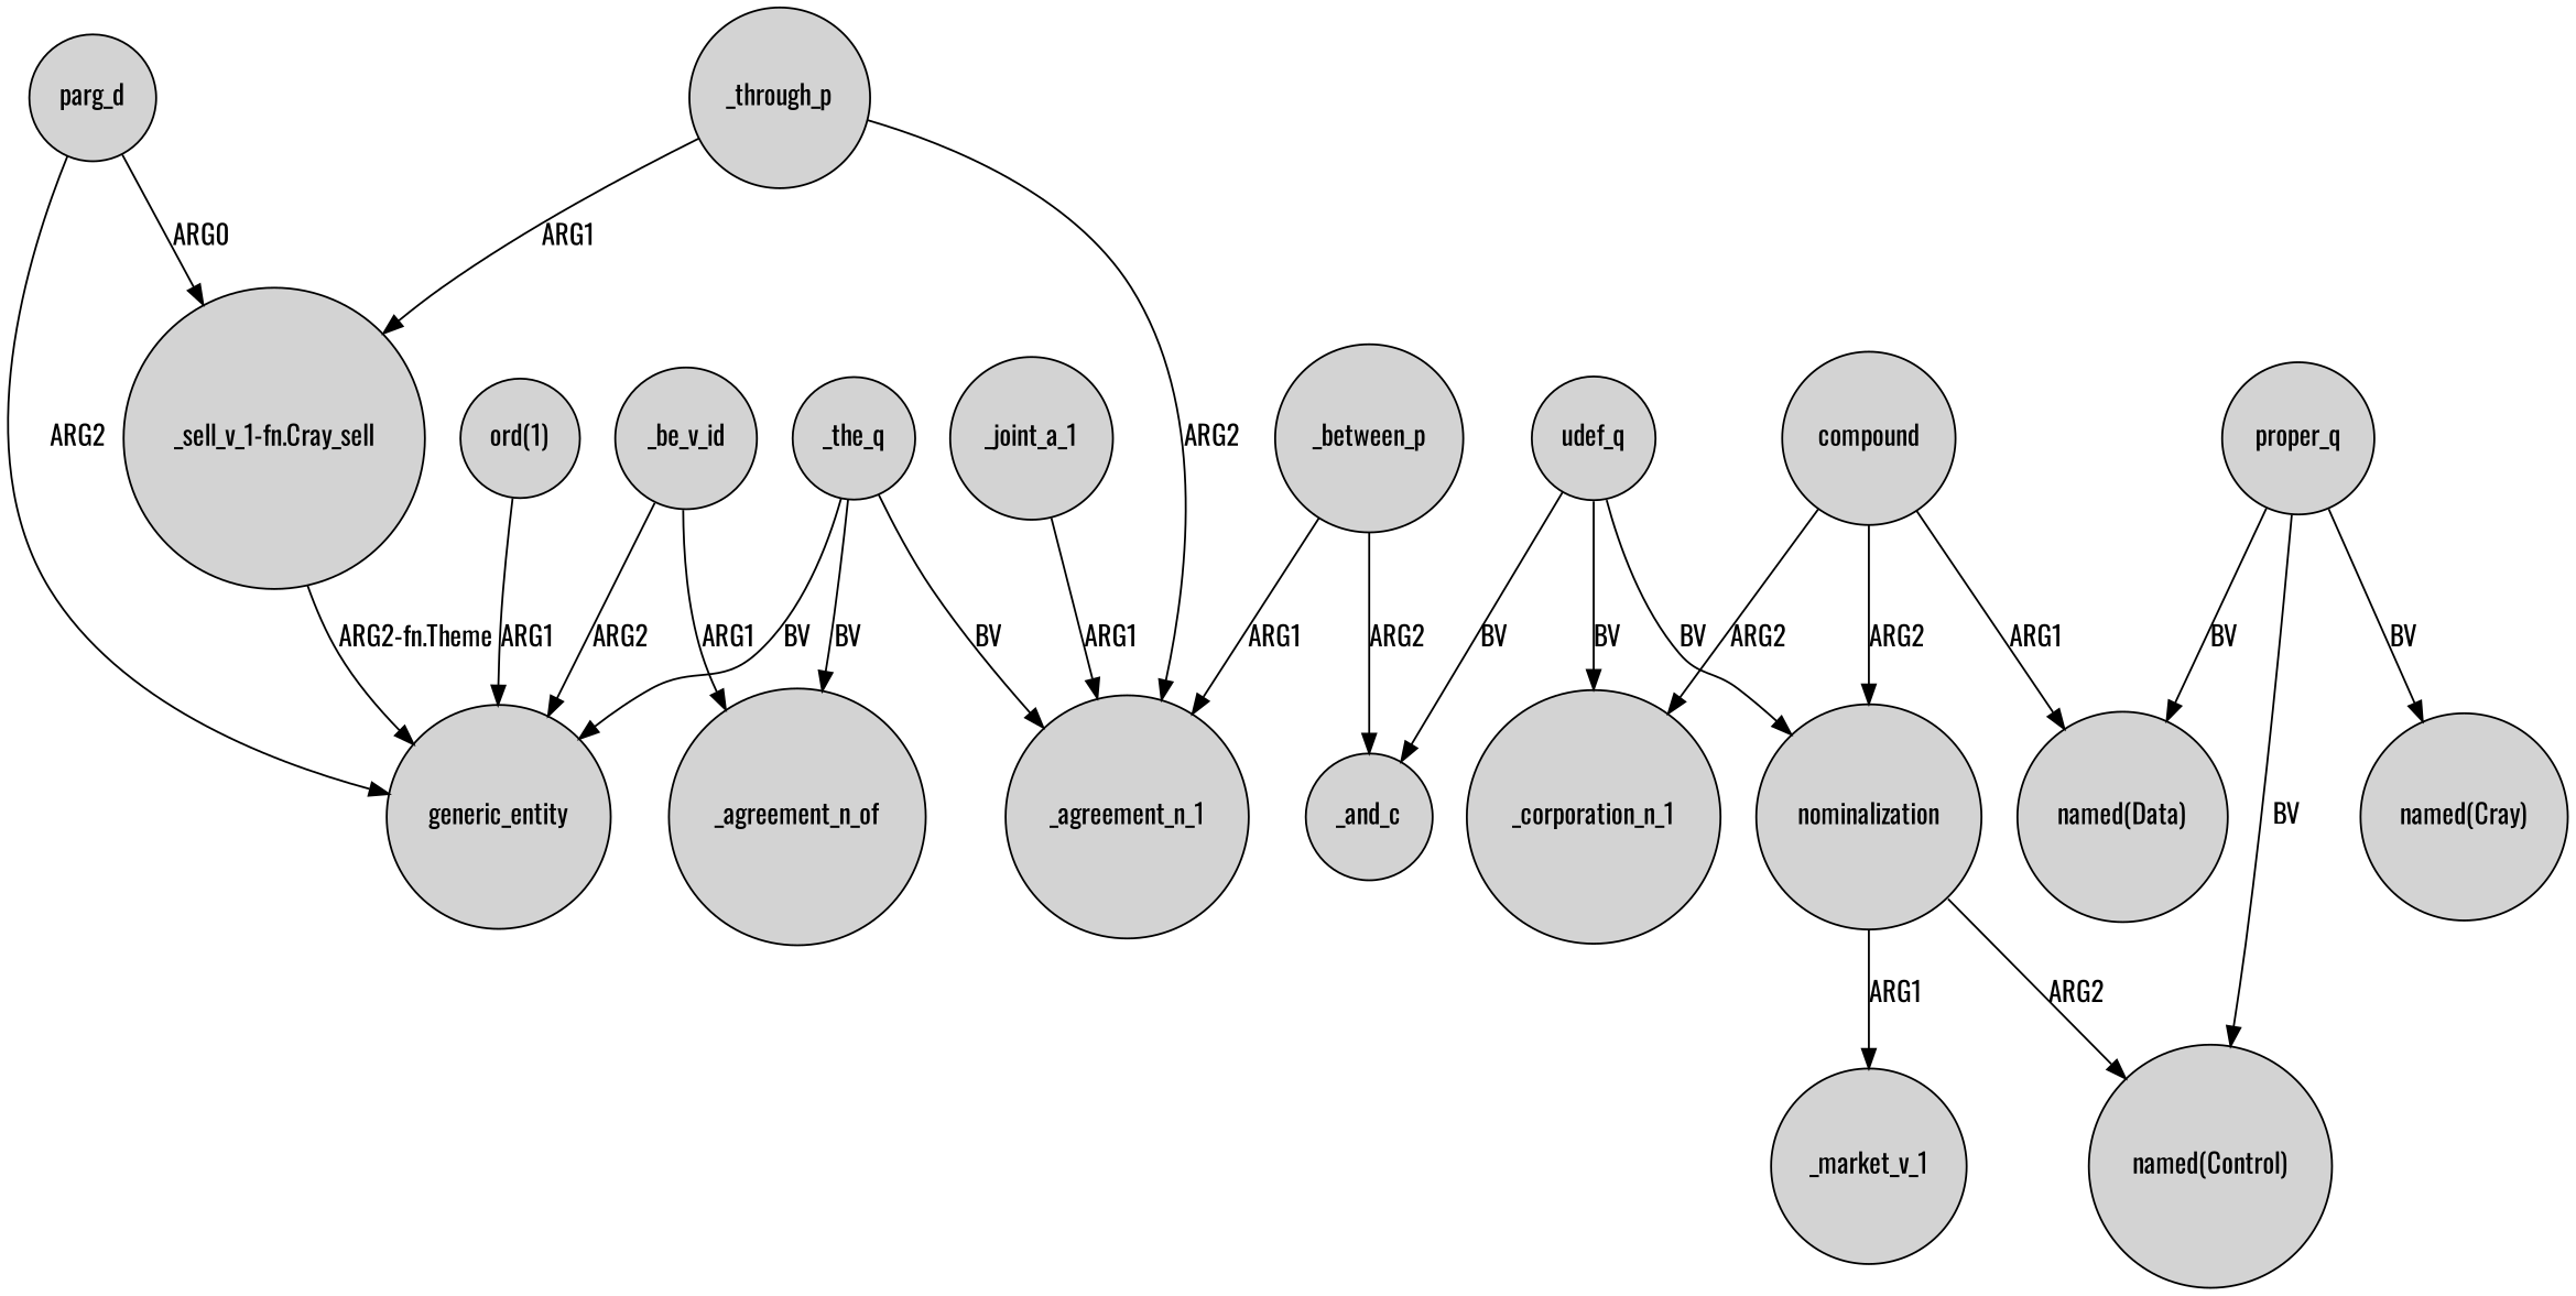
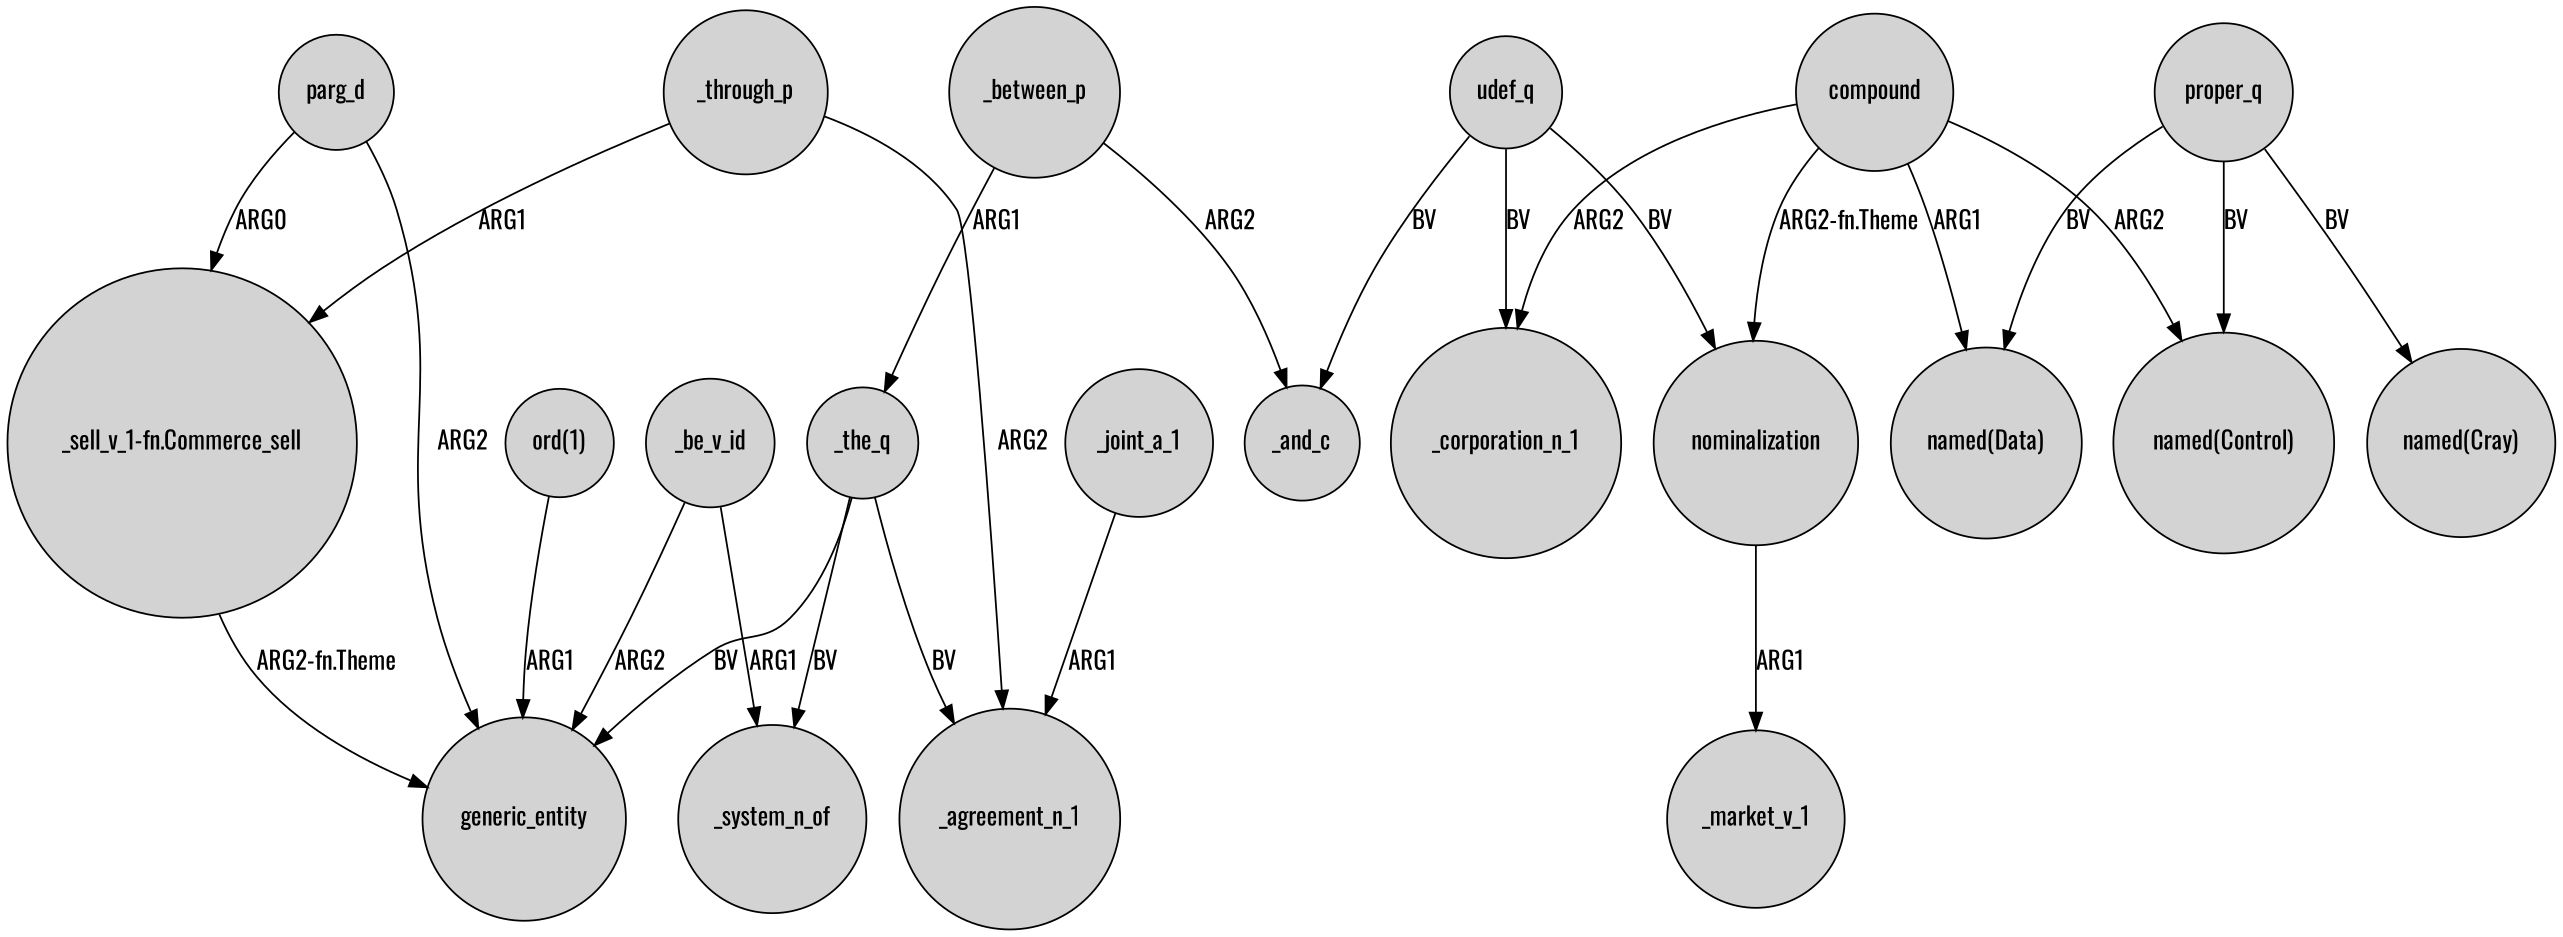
  digraph {
    fontname=Oswald
    node [fontname=Oswald shape=circle style=filled]
    edge [fontname=Oswald]
    "ord(1)"
    generic_entity
    _the_q
    _agreement_n_1
-   _system_n_of [label=_agreement_n_of]
-   "_sell_v_1-fn.Commerce_sell" [label="_sell_v_1-fn.Cray_sell"]
+   _system_n_of
+   "_sell_v_1-fn.Commerce_sell"
    _joint_a_1
    compound
    "named(Control)"
    nominalization
    _corporation_n_1
    "named(Data)"
    _market_v_1
    parg_d
    _between_p
    _and_c
    proper_q
    "named(Cray)"
    _through_p
    _be_v_id
    udef_q
    "ord(1)" -> generic_entity [label=ARG1]
    _the_q -> generic_entity [label=BV]
    _the_q -> _agreement_n_1 [label=BV]
    _the_q -> _system_n_of [label=BV]
    "_sell_v_1-fn.Commerce_sell" -> generic_entity [label="ARG2-fn.Theme"]
    _joint_a_1 -> _agreement_n_1 [label=ARG1]
-   nominalization -> "named(Control)" [label=ARG2]
-   compound -> nominalization [label=ARG2]
+   compound -> "named(Control)" [label=ARG2]
+   compound -> nominalization [label="ARG2-fn.Theme"]
    compound -> _corporation_n_1 [label=ARG2]
    compound -> "named(Data)" [label=ARG1]
    nominalization -> _market_v_1 [label=ARG1]
    parg_d -> generic_entity [label=ARG2]
    parg_d -> "_sell_v_1-fn.Commerce_sell" [label=ARG0]
-   _between_p -> _agreement_n_1 [label=ARG1]
+   _between_p -> _the_q [label=ARG1]
    _between_p -> _and_c [label=ARG2]
    proper_q -> "named(Control)" [label=BV]
    proper_q -> "named(Data)" [label=BV]
    proper_q -> "named(Cray)" [label=BV]
    _through_p -> _agreement_n_1 [label=ARG2]
    _through_p -> "_sell_v_1-fn.Commerce_sell" [label=ARG1]
    _be_v_id -> generic_entity [label=ARG2]
    _be_v_id -> _system_n_of [label=ARG1]
    udef_q -> nominalization [label=BV]
    udef_q -> _corporation_n_1 [label=BV]
    udef_q -> _and_c [label=BV]
  }
